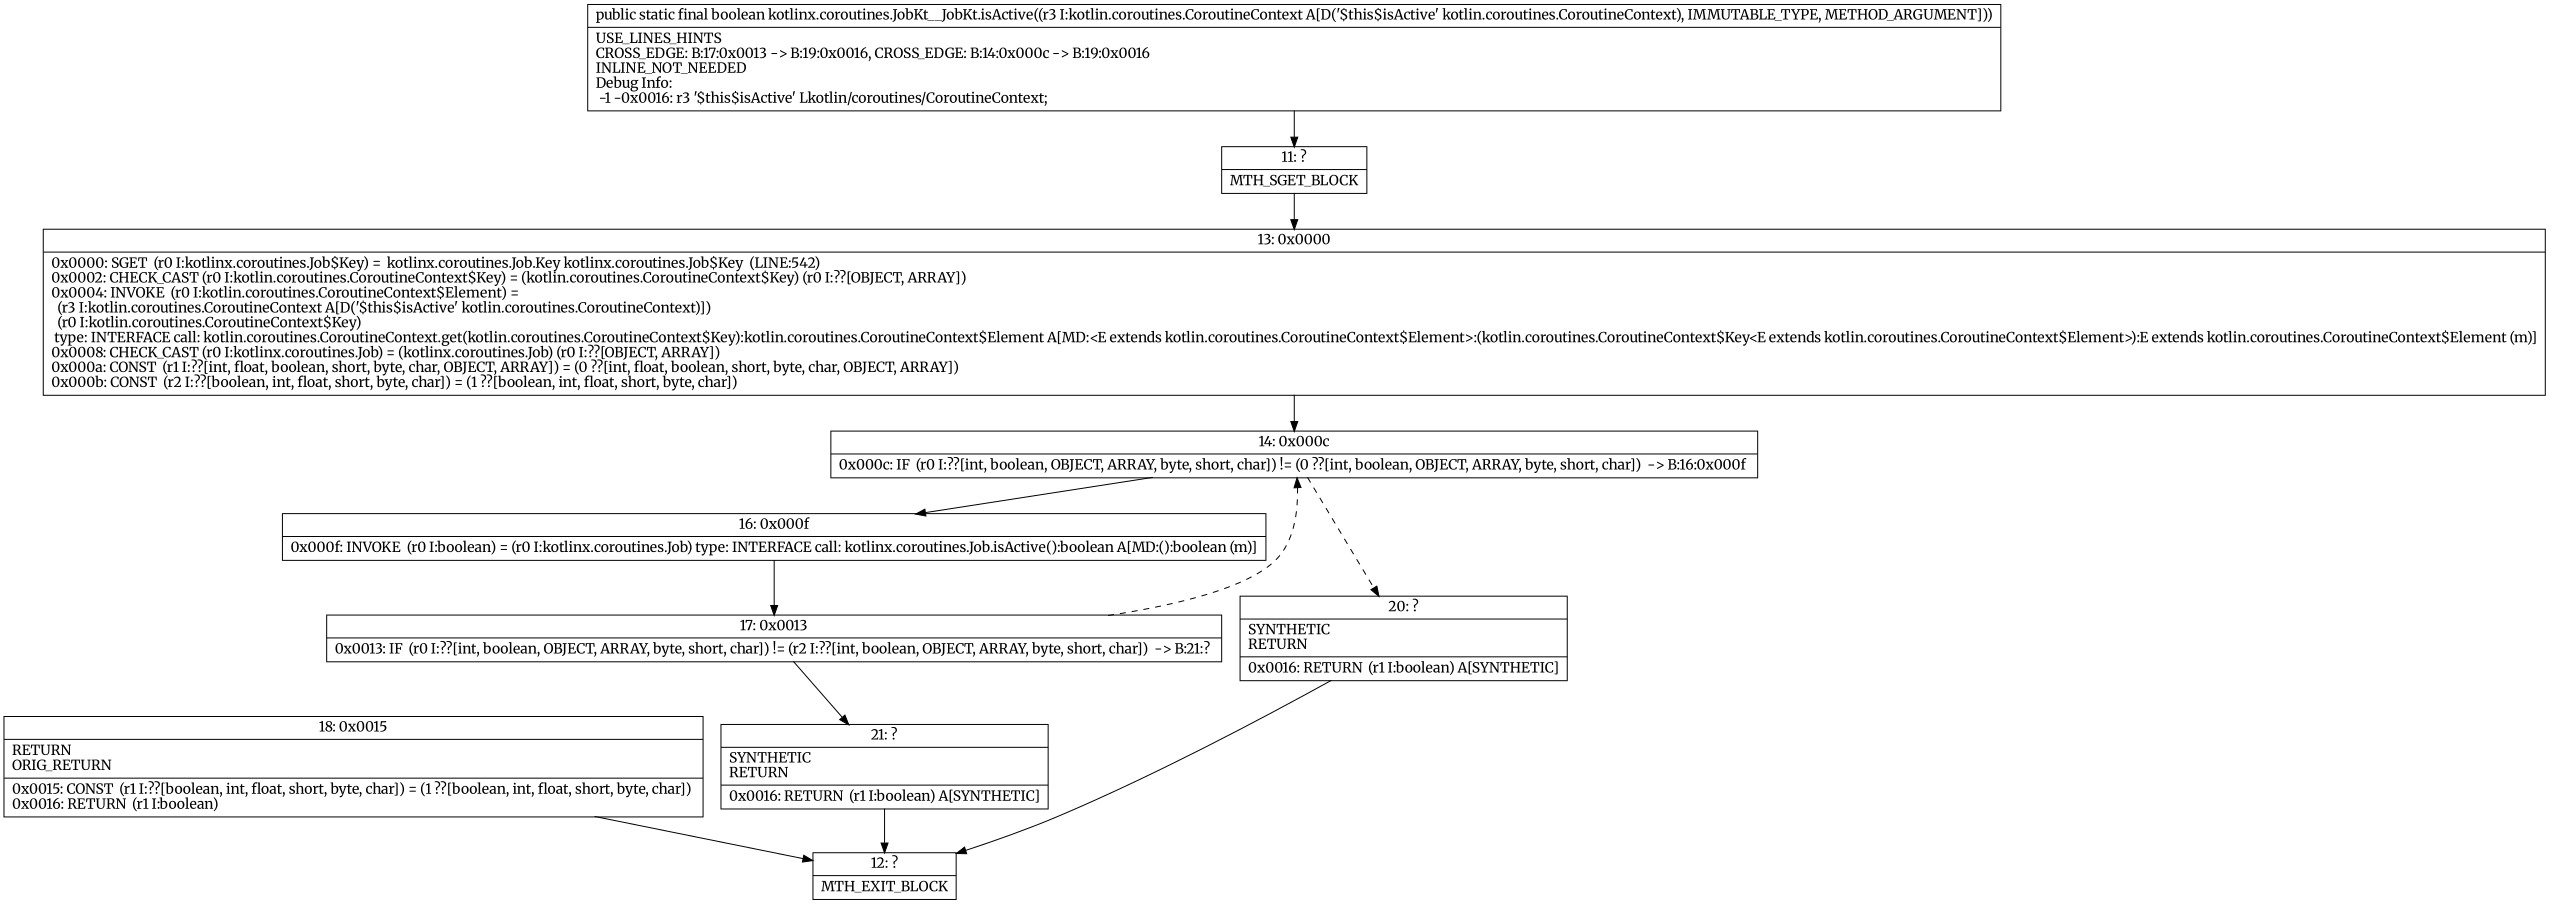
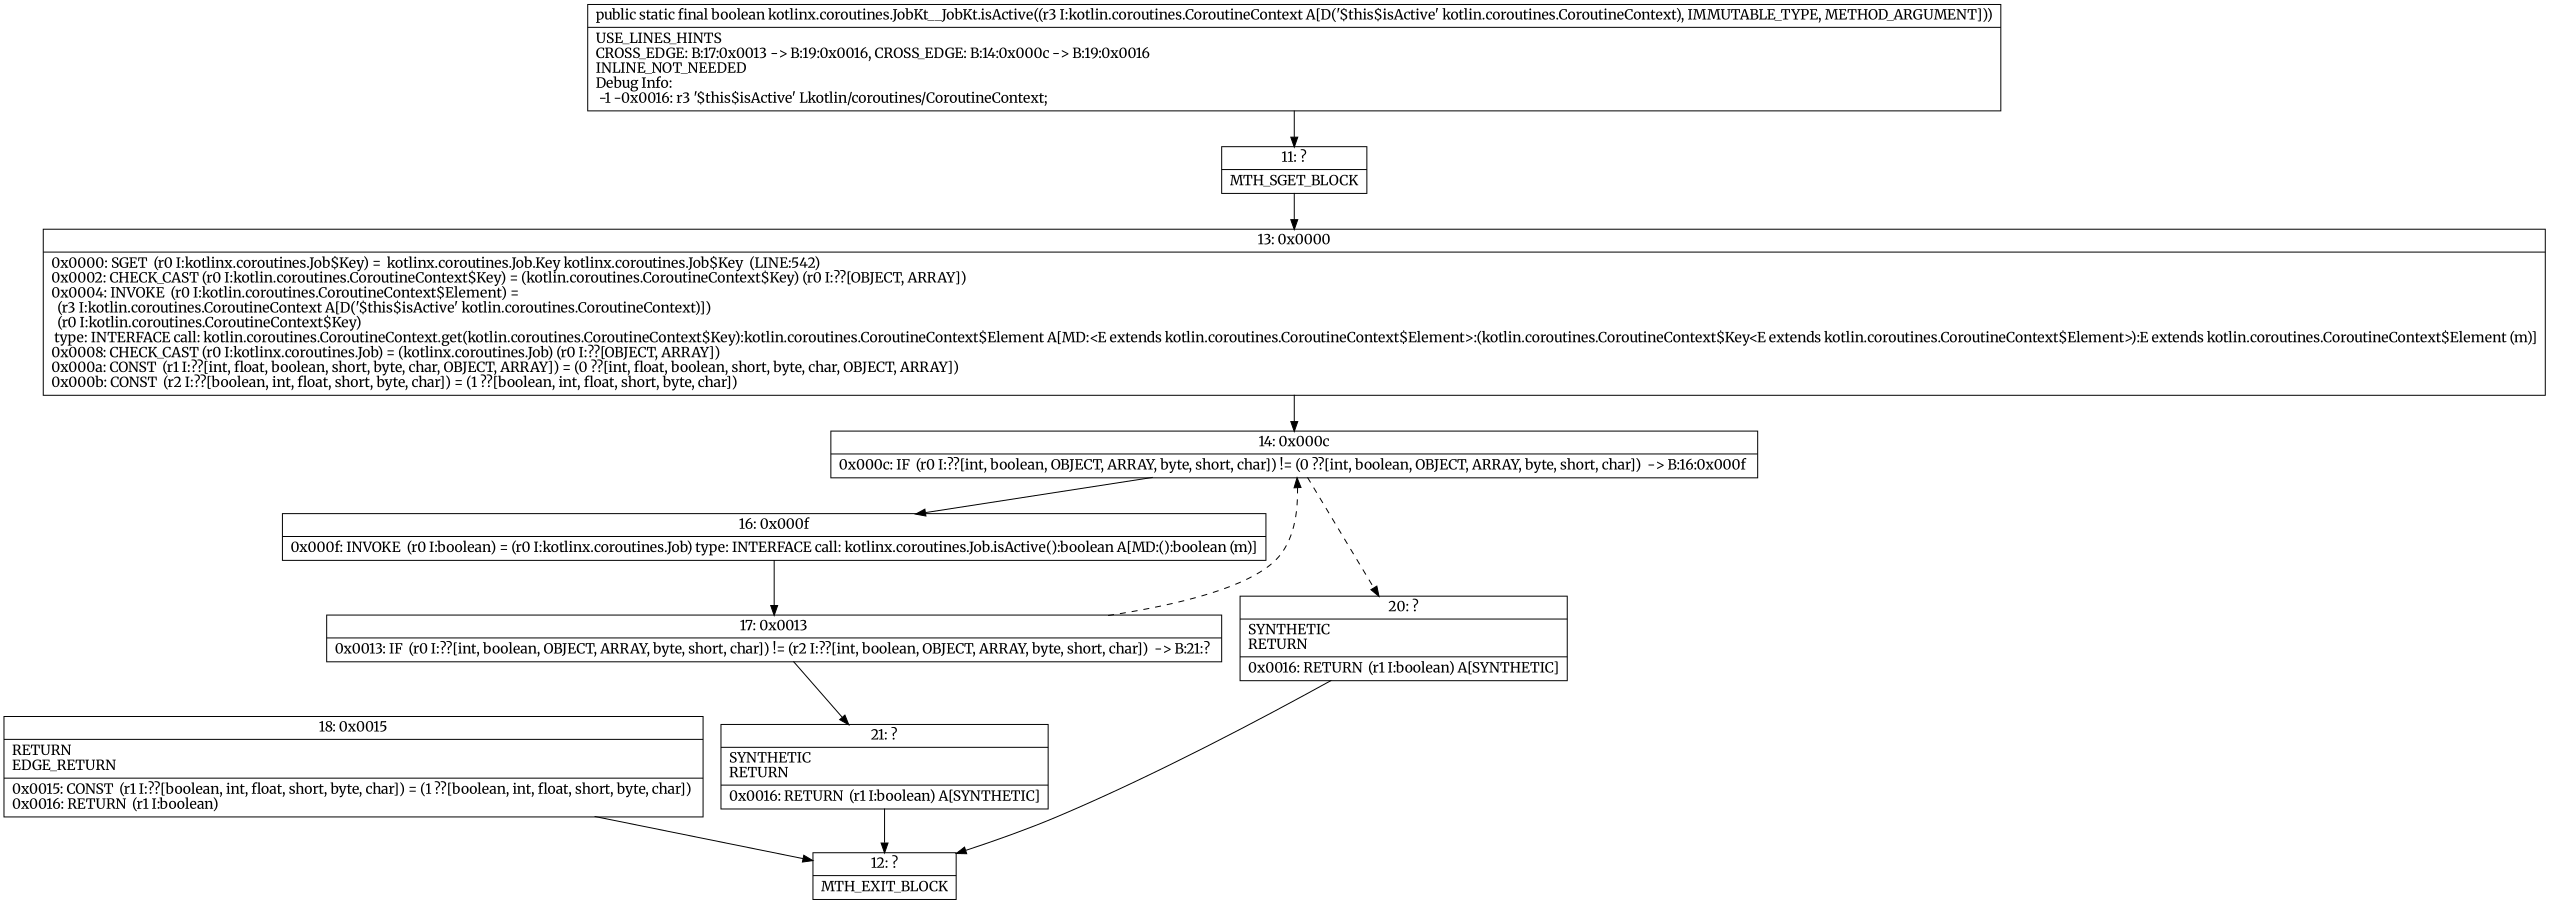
  digraph {
    fontname=Merriweather
    node [fontname=Merriweather shape=record]
    edge [fontname=Merriweather]
    n1 [label="{11\:\ ?|MTH_SGET_BLOCK\l}"]
    n2 [label="{13\:\ 0x0000|0x0000: SGET  (r0 I:kotlinx.coroutines.Job$Key) =  kotlinx.coroutines.Job.Key kotlinx.coroutines.Job$Key  (LINE:542)\l0x0002: CHECK_CAST (r0 I:kotlin.coroutines.CoroutineContext$Key) = (kotlin.coroutines.CoroutineContext$Key) (r0 I:??[OBJECT, ARRAY]) \l0x0004: INVOKE  (r0 I:kotlin.coroutines.CoroutineContext$Element) = \l  (r3 I:kotlin.coroutines.CoroutineContext A[D('$this$isActive' kotlin.coroutines.CoroutineContext)])\l  (r0 I:kotlin.coroutines.CoroutineContext$Key)\l type: INTERFACE call: kotlin.coroutines.CoroutineContext.get(kotlin.coroutines.CoroutineContext$Key):kotlin.coroutines.CoroutineContext$Element A[MD:\<E extends kotlin.coroutines.CoroutineContext$Element\>:(kotlin.coroutines.CoroutineContext$Key\<E extends kotlin.coroutines.CoroutineContext$Element\>):E extends kotlin.coroutines.CoroutineContext$Element (m)]\l0x0008: CHECK_CAST (r0 I:kotlinx.coroutines.Job) = (kotlinx.coroutines.Job) (r0 I:??[OBJECT, ARRAY]) \l0x000a: CONST  (r1 I:??[int, float, boolean, short, byte, char, OBJECT, ARRAY]) = (0 ??[int, float, boolean, short, byte, char, OBJECT, ARRAY]) \l0x000b: CONST  (r2 I:??[boolean, int, float, short, byte, char]) = (1 ??[boolean, int, float, short, byte, char]) \l}"]
    n3 [label="{14\:\ 0x000c|0x000c: IF  (r0 I:??[int, boolean, OBJECT, ARRAY, byte, short, char]) != (0 ??[int, boolean, OBJECT, ARRAY, byte, short, char])  \-\> B:16:0x000f \l}"]
    n4 [label="{16\:\ 0x000f|0x000f: INVOKE  (r0 I:boolean) = (r0 I:kotlinx.coroutines.Job) type: INTERFACE call: kotlinx.coroutines.Job.isActive():boolean A[MD:():boolean (m)]\l}"]
    n5 [label="{20\:\ ?|SYNTHETIC\lRETURN\l|0x0016: RETURN  (r1 I:boolean) A[SYNTHETIC]\l}"]
    n6 [label="{17\:\ 0x0013|0x0013: IF  (r0 I:??[int, boolean, OBJECT, ARRAY, byte, short, char]) != (r2 I:??[int, boolean, OBJECT, ARRAY, byte, short, char])  \-\> B:21:? \l}"]
    n7 [label="{12\:\ ?|MTH_EXIT_BLOCK\l}"]
    n8 [label="{21\:\ ?|SYNTHETIC\lRETURN\l|0x0016: RETURN  (r1 I:boolean) A[SYNTHETIC]\l}"]
-   n9 [label="{18\:\ 0x0015|RETURN\lORIG_RETURN\l|0x0015: CONST  (r1 I:??[boolean, int, float, short, byte, char]) = (1 ??[boolean, int, float, short, byte, char]) \l0x0016: RETURN  (r1 I:boolean) \l}"]
+   n9 [label="{18\:\ 0x0015|RETURN\lEDGE_RETURN\l|0x0015: CONST  (r1 I:??[boolean, int, float, short, byte, char]) = (1 ??[boolean, int, float, short, byte, char]) \l0x0016: RETURN  (r1 I:boolean) \l}"]
    n10 [label="{public static final boolean kotlinx.coroutines.JobKt__JobKt.isActive((r3 I:kotlin.coroutines.CoroutineContext A[D('$this$isActive' kotlin.coroutines.CoroutineContext), IMMUTABLE_TYPE, METHOD_ARGUMENT]))  | USE_LINES_HINTS\lCROSS_EDGE: B:17:0x0013 \-\> B:19:0x0016, CROSS_EDGE: B:14:0x000c \-\> B:19:0x0016\lINLINE_NOT_NEEDED\lDebug Info:\l  \-1 \-0x0016: r3 '$this$isActive' Lkotlin\/coroutines\/CoroutineContext;\l}"]
    n1 -> n2
    n2 -> n3
    n3 -> n4
    n3 -> n5 [style=dashed]
    n4 -> n6
    n5 -> n7
    n6 -> n3 [style=dashed]
    n6 -> n8
    n8 -> n7
    n9 -> n7
    n10 -> n1
  }
